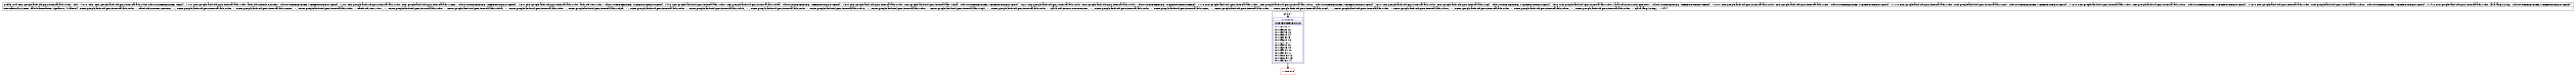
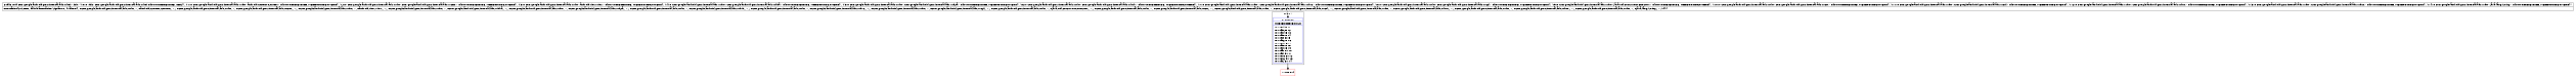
  digraph {
    node [shape=record]
    n1 [color=blue label="{0\:\ 0x0000|MTH_ENTER_BLOCK\l|r0.zzeol = r1\lr0.zzfhc = r2\lr0.zzfhd = r3\lr0.zzfhe = r4\lr0.zzfhf = r5\lr0.zzfhg = r6\lr0.zzexv = r7\lr0.zzfbe = r8\lr0.zzfhh = r9\lr0.zzffh = r10\lr0.zzfhi = r11\lr0.zzexc = r12\lr0.zzexy = r13\lr0.zzfhj = r14\l}"]
    n2 [color=red label="{1\:\ 0x001f}"]
    n3 [label="{public void com.google.android.gms.internal.ads.zzbni.\<init\>((r0v0 'this' com.google.android.gms.internal.ads.zzbni A[IMMUTABLE_TYPE, THIS]), (r1v0 com.google.android.gms.internal.ads.zzdtt\<android.content.Context\> A[IMMUTABLE_TYPE, METHOD_ARGUMENT]), (r2v0 com.google.android.gms.internal.ads.zzdtt\<com.google.android.gms.internal.ads.zzcxm\> A[IMMUTABLE_TYPE, METHOD_ARGUMENT]), (r3v0 com.google.android.gms.internal.ads.zzdtt\<android.view.View\> A[IMMUTABLE_TYPE, METHOD_ARGUMENT]), (r4v0 com.google.android.gms.internal.ads.zzdtt\<com.google.android.gms.internal.ads.zzbha\> A[IMMUTABLE_TYPE, METHOD_ARGUMENT]), (r5v0 com.google.android.gms.internal.ads.zzdtt\<com.google.android.gms.internal.ads.zzbpa\> A[IMMUTABLE_TYPE, METHOD_ARGUMENT]), (r6v0 com.google.android.gms.internal.ads.zzdtt\<com.google.android.gms.internal.ads.zzbzb\> A[IMMUTABLE_TYPE, METHOD_ARGUMENT]), (r7v0 com.google.android.gms.internal.ads.zzdtt\<com.google.android.gms.internal.ads.zzbvc\> A[IMMUTABLE_TYPE, METHOD_ARGUMENT]), (r8v0 com.google.android.gms.internal.ads.zzdtt\<com.google.android.gms.internal.ads.zzcpl\> A[IMMUTABLE_TYPE, METHOD_ARGUMENT]), (r9v0 com.google.android.gms.internal.ads.zzdtt\<java.util.concurrent.Executor\> A[IMMUTABLE_TYPE, METHOD_ARGUMENT]), (r10v0 com.google.android.gms.internal.ads.zzdtt\<com.google.android.gms.internal.ads.zzcxt\> A[IMMUTABLE_TYPE, METHOD_ARGUMENT]), (r11v0 com.google.android.gms.internal.ads.zzdtt\<com.google.android.gms.internal.ads.zzcxl\> A[IMMUTABLE_TYPE, METHOD_ARGUMENT]), (r12v0 com.google.android.gms.internal.ads.zzdtt\<com.google.android.gms.internal.ads.zzbrx\> A[IMMUTABLE_TYPE, METHOD_ARGUMENT]), (r13v0 com.google.android.gms.internal.ads.zzdtt\<com.google.android.gms.internal.ads.zzbsn\> A[IMMUTABLE_TYPE, METHOD_ARGUMENT]), (r14v0 com.google.android.gms.internal.ads.zzdtt\<java.lang.String\> A[IMMUTABLE_TYPE, METHOD_ARGUMENT]))  | Annotation[SYSTEM, dalvik.annotation.Signature, \{value=[(, Lcom\/google\/android\/gms\/internal\/ads\/zzdtt, \<, Landroid\/content\/Context;, \>;, Lcom\/google\/android\/gms\/internal\/ads\/zzdtt, \<, Lcom\/google\/android\/gms\/internal\/ads\/zzcxm;, \>;, Lcom\/google\/android\/gms\/internal\/ads\/zzdtt, \<, Landroid\/view\/View;, \>;, Lcom\/google\/android\/gms\/internal\/ads\/zzdtt, \<, Lcom\/google\/android\/gms\/internal\/ads\/zzbha;, \>;, Lcom\/google\/android\/gms\/internal\/ads\/zzdtt, \<, Lcom\/google\/android\/gms\/internal\/ads\/zzbpa;, \>;, Lcom\/google\/android\/gms\/internal\/ads\/zzdtt, \<, Lcom\/google\/android\/gms\/internal\/ads\/zzbzb;, \>;, Lcom\/google\/android\/gms\/internal\/ads\/zzdtt, \<, Lcom\/google\/android\/gms\/internal\/ads\/zzbvc;, \>;, Lcom\/google\/android\/gms\/internal\/ads\/zzdtt, \<, Lcom\/google\/android\/gms\/internal\/ads\/zzcpl;, \>;, Lcom\/google\/android\/gms\/internal\/ads\/zzdtt, \<, Ljava\/util\/concurrent\/Executor;, \>;, Lcom\/google\/android\/gms\/internal\/ads\/zzdtt, \<, Lcom\/google\/android\/gms\/internal\/ads\/zzcxt;, \>;, Lcom\/google\/android\/gms\/internal\/ads\/zzdtt, \<, Lcom\/google\/android\/gms\/internal\/ads\/zzcxl;, \>;, Lcom\/google\/android\/gms\/internal\/ads\/zzdtt, \<, Lcom\/google\/android\/gms\/internal\/ads\/zzbrx;, \>;, Lcom\/google\/android\/gms\/internal\/ads\/zzdtt, \<, Lcom\/google\/android\/gms\/internal\/ads\/zzbsn;, \>;, Lcom\/google\/android\/gms\/internal\/ads\/zzdtt, \<, Ljava\/lang\/String;, \>;)V]\}]\l}"]
    subgraph cluster_1 {
-     label="R(1:0)"
+     label="R(8:0)"
      n1
    }
    n1 -> n2 [style=bold arrowhead=diamond]
    n3 -> n1 [style=solid arrowhead=box]
  }
